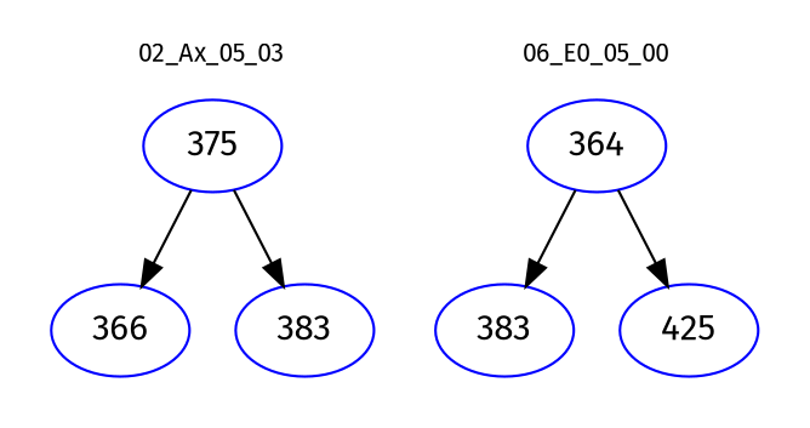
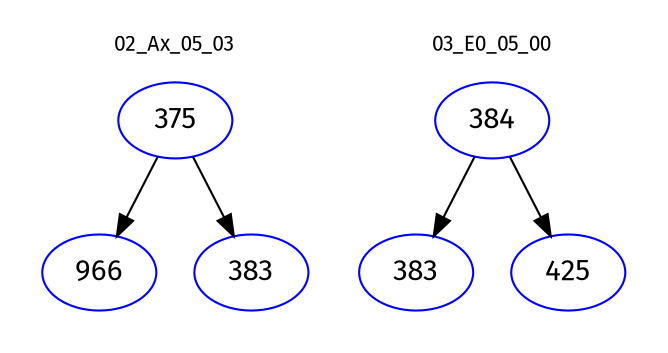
  digraph {
    fontname="Fira Sans"
    node [color=blue fontname="Fira Sans"]
    edge [color=black fontname="Fira Sans"]
    n1 [label=375]
-   n2 [label=366]
+   n2 [label=966]
    n3 [label=383]
-   n4 [label=364]
+   n4 [label=384]
    n5 [label=383]
    n6 [label=425]
    subgraph cluster_1 {
      color=white
      fontsize=10
      label="02_Ax_05_03"
      n1
      n2
      n3
    }
    subgraph cluster_2 {
      color=white
      fontsize=10
-     label="06_E0_05_00"
+     label="03_E0_05_00"
      n4
      n5
      n6
    }
    n1 -> n2
    n1 -> n3
    n4 -> n5
    n4 -> n6
  }
